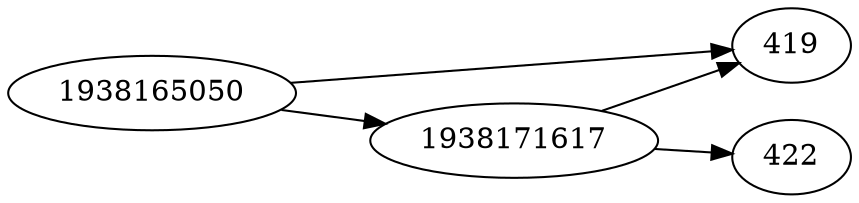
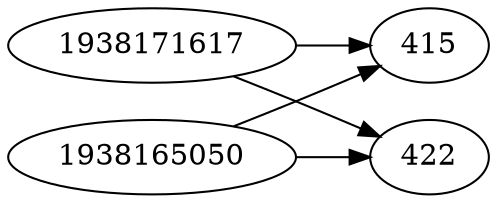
  strict digraph {
    rankdir=LR
    1938171617
-   419
+   419 [label=415]
    422
    1938165050
    1938171617 -> 419
    1938171617 -> 422
-   1938165050 -> 1938171617
+   1938165050 -> 422
    1938165050 -> 419
  }
